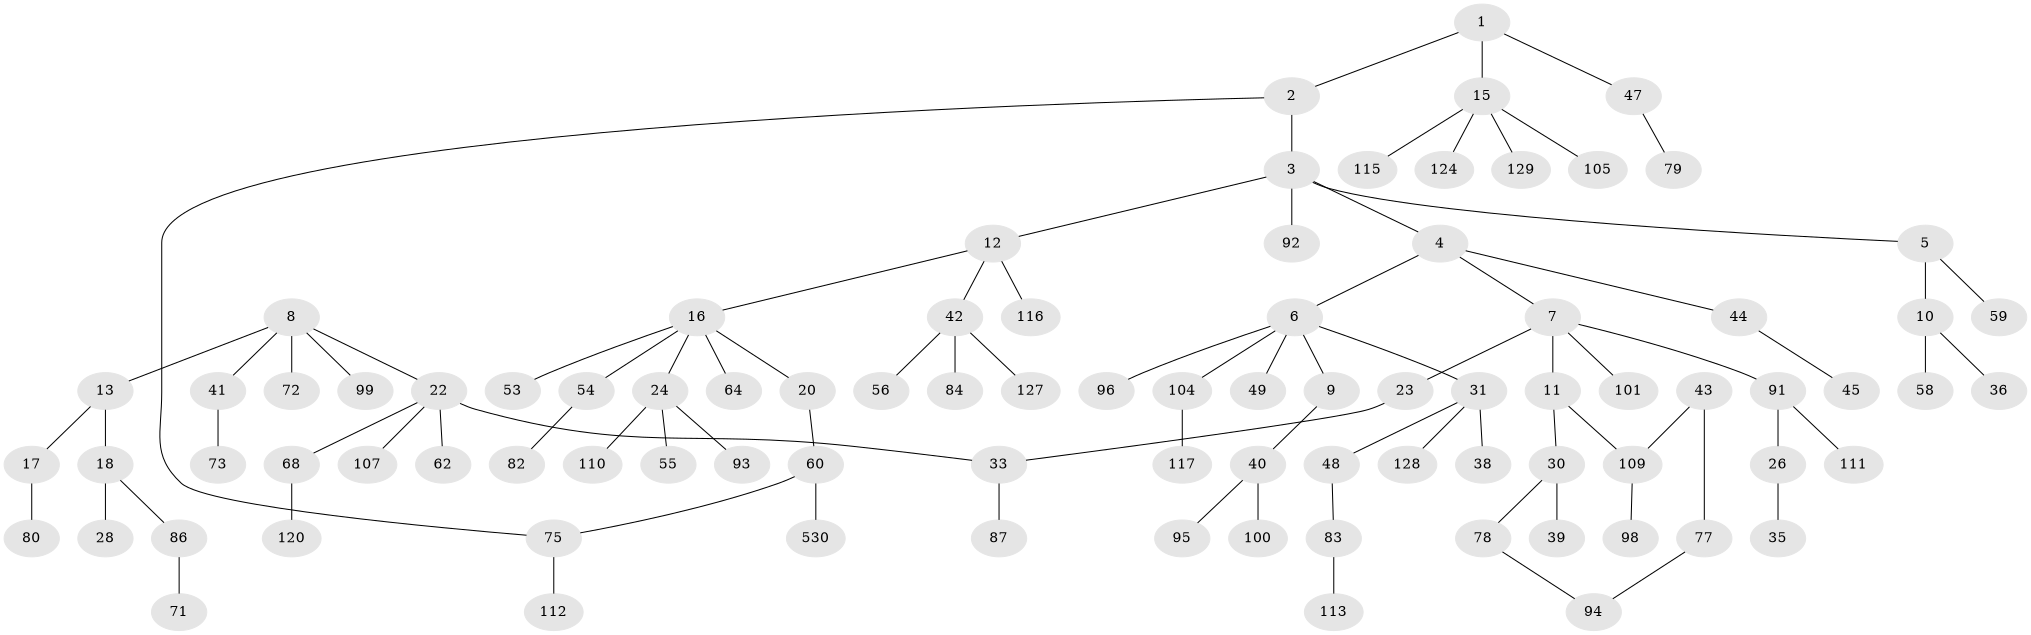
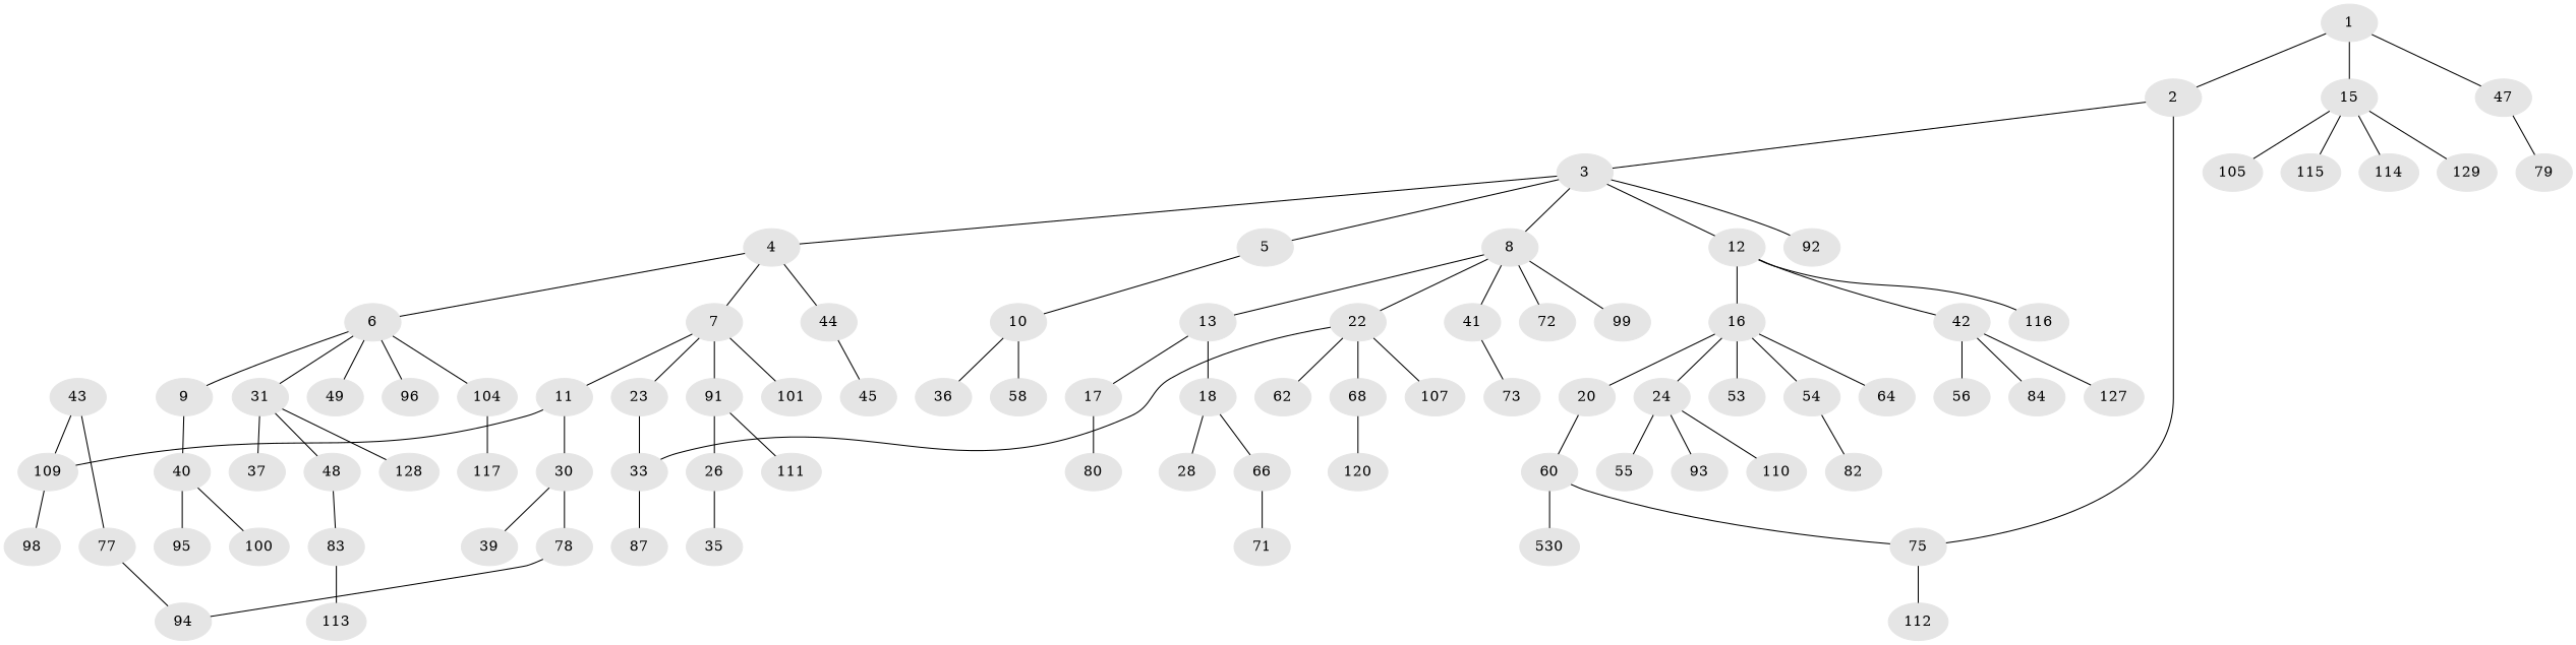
  graph {
    node [color=gray90 style=filled]
    2 [super="+29"]
    3 [super="+81"]
    75 [super="+119"]
    1
    15 [super="+63"]
    47
    105
    115
-   124
+   124 [label=114]
    129
    79 [super="+86"]
    4 [super="+19"]
    5
    8 [super="+14"]
    12 [super="+61"]
    92
    112
    6 [super="+21"]
    7 [super="+25"]
    44 [super="+69"]
    10 [super="+65"]
-   59
    13
    22 [super="+34"]
    41 [super="+51"]
    72
    99
    16
    42 [super="+46"]
    116
    9
    31 [super="+122"]
    49
    96
    104
    11 [super="+103"]
    23 [super="+37"]
    91
    101
    45
    36 [super="+52"]
    58
    40 [super="+67"]
-   38
+   38 [label=37]
    48 [super="+50"]
    128
    117 [super="+125"]
    30 [super="+70"]
    109
    33 [super="+126"]
    26 [super="+97"]
    35
    111
    17 [super="+32"]
    18 [super="+27"]
    62
    68 [super="+90"]
    107
    73 [super="+76"]
    95
    100
    43
    77 [super="+118"]
    39
    78
    98
    20
    24 [super="+108"]
    53 [super="+74"]
    54 [super="+88"]
    64 [super="+85"]
    56
    84 [super="+114"]
    127
    80
    28 [super="+57"]
-   66 [label=86]
+   66
    60 [super="+102"]
    55
    93
    110 [super="+121"]
    82
    71 [super="+123"]
    n84 [label=530]
    87
    120
    94 [super="+106"]
    83 [super="+89"]
    113
    2 -- 3
    2 -- 75
    3 -- 4
    3 -- 5
+   3 -- 8
    3 -- 12
    3 -- 92
    75 -- 112
    1 -- 2
    1 -- 15
    1 -- 47
    15 -- 105
    15 -- 115
    15 -- 124
    15 -- 129
    47 -- 79
    4 -- 6
    4 -- 7
    4 -- 44
    5 -- 10
-   5 -- 59
    8 -- 13
    8 -- 22
    8 -- 41
    8 -- 72
    8 -- 99
    12 -- 16
    12 -- 42
    12 -- 116
    6 -- 9
    6 -- 31
    6 -- 49
    6 -- 96
    6 -- 104
    7 -- 11
    7 -- 23
    7 -- 91
    7 -- 101
    44 -- 45
    10 -- 36
    10 -- 58
    13 -- 17
    13 -- 18
    22 -- 33
    22 -- 62
    22 -- 68
    22 -- 107
    41 -- 73
    16 -- 20
    16 -- 24
    16 -- 53
    16 -- 54
    16 -- 64
    42 -- 56
    42 -- 84
    42 -- 127
    9 -- 40
    31 -- 38
    31 -- 48
    31 -- 128
    104 -- 117
    11 -- 30
    11 -- 109
    23 -- 33
    91 -- 26
    91 -- 111
    40 -- 95
    40 -- 100
    48 -- 83
    30 -- 39
    30 -- 78
    109 -- 98
    33 -- 87
    26 -- 35
    17 -- 80
    18 -- 28
    18 -- 66
    68 -- 120
    43 -- 109
    43 -- 77
    77 -- 94
    78 -- 94
    20 -- 60
    24 -- 55
    24 -- 93
    24 -- 110
    54 -- 82
    66 -- 71
    60 -- 75
    60 -- n84
    83 -- 113
  }
